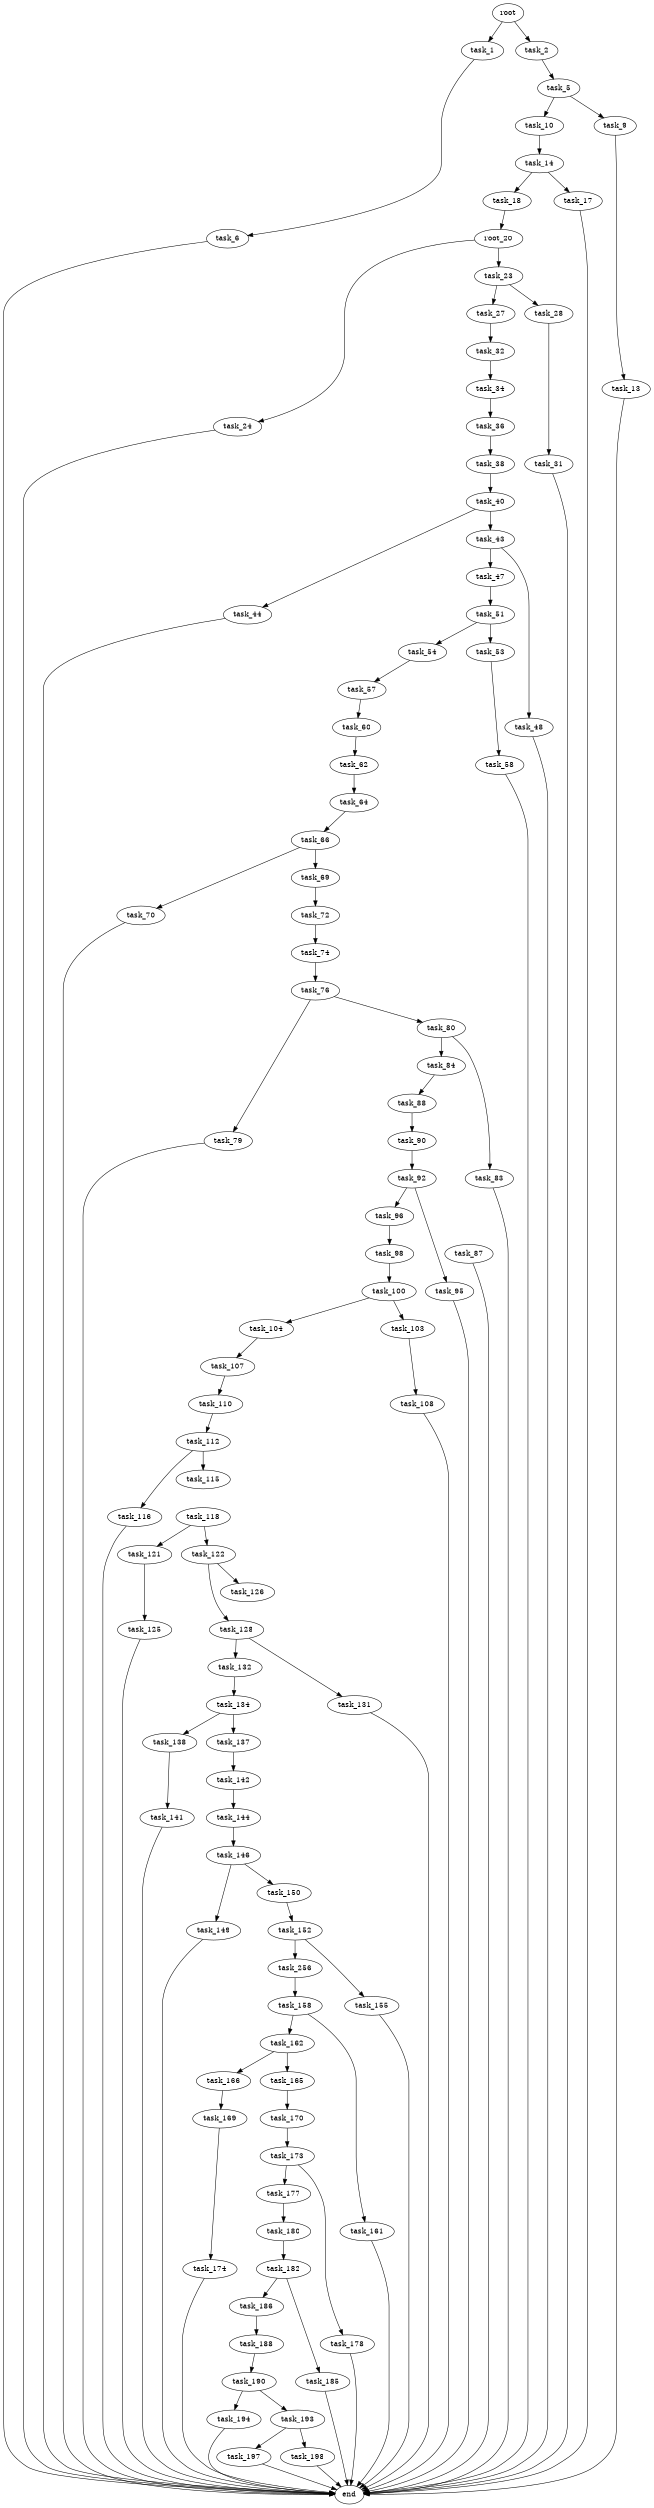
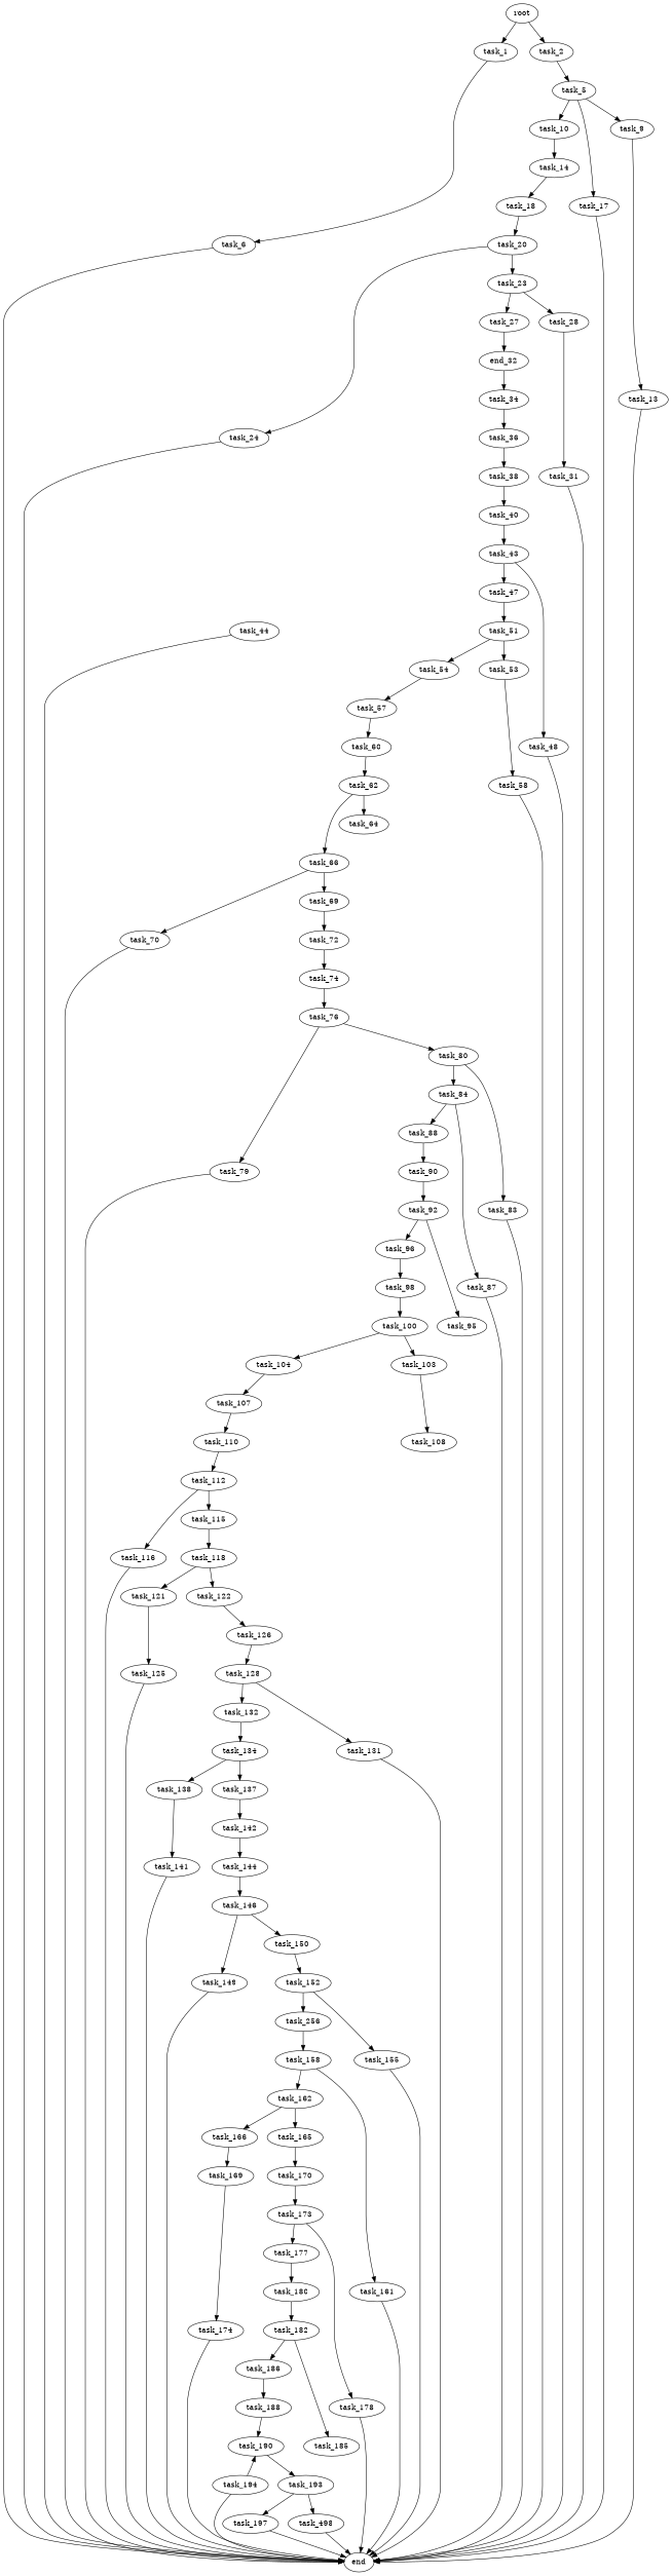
  digraph {
    root
    task_1
    task_2
    task_6
    task_5
    end
    task_9
    task_10
    task_13
    task_14
    task_17
    task_18
-   task_20 [label=root_20]
+   task_20
    task_23
    task_24
    task_27
    task_28
-   task_32
+   task_32 [label=end_32]
    task_31
    task_34
    task_36
    task_38
    task_40
    task_43
    task_44
    task_47
    task_48
    n28 [label=task_51]
    task_53
    task_54
    task_58
    task_57
    task_60
    task_62
    task_64
    task_66
    task_69
    task_70
    task_72
    task_74
    task_76
    task_79
    task_80
    task_83
    task_84
    task_87
    task_88
    task_90
    task_92
    task_95
    task_96
    task_98
    task_100
    task_103
    task_104
    task_108
    task_107
    task_110
    task_112
    task_115
    task_116
    task_118
    task_121
    task_122
    task_125
    task_126
    task_128
    task_131
    task_132
    task_134
    task_137
    task_138
    task_142
    task_141
    task_144
    task_146
    task_149
    task_150
    task_152
    task_155
    n81 [label=task_256]
    task_158
    task_161
    task_162
    task_165
    task_166
    task_170
    task_169
    task_173
    task_174
    task_177
    task_178
    task_180
    task_182
    task_185
    task_186
    task_188
    task_190
    task_193
    task_194
    task_197
-   task_198
+   task_198 [label=task_498]
    root -> task_1
    root -> task_2
    task_1 -> task_6
    task_2 -> task_5
    task_6 -> end
    task_5 -> task_9
    task_5 -> task_10
    task_9 -> task_13
    task_10 -> task_14
    task_13 -> end
-   task_14 -> task_17
+   task_5 -> task_17
    task_14 -> task_18
    task_17 -> end
    task_18 -> task_20
    task_20 -> task_23
    task_20 -> task_24
    task_23 -> task_27
    task_23 -> task_28
    task_24 -> end
    task_27 -> task_32
    task_28 -> task_31
    task_32 -> task_34
    task_31 -> end
    task_34 -> task_36
    task_36 -> task_38
    task_38 -> task_40
    task_40 -> task_43
-   task_40 -> task_44
    task_43 -> task_47
    task_43 -> task_48
    task_44 -> end
    task_47 -> n28
    task_48 -> end
    n28 -> task_53
    n28 -> task_54
    task_53 -> task_58
    task_54 -> task_57
    task_58 -> end
    task_57 -> task_60
    task_60 -> task_62
    task_62 -> task_64
-   task_64 -> task_66
+   task_62 -> task_66
    task_66 -> task_69
    task_66 -> task_70
    task_69 -> task_72
    task_70 -> end
    task_72 -> task_74
    task_74 -> task_76
    task_76 -> task_79
    task_76 -> task_80
    task_79 -> end
    task_80 -> task_83
    task_80 -> task_84
    task_83 -> end
+   task_84 -> task_87
    task_84 -> task_88
    task_87 -> end
    task_88 -> task_90
    task_90 -> task_92
    task_92 -> task_95
    task_92 -> task_96
-   task_95 -> end
    task_96 -> task_98
    task_98 -> task_100
    task_100 -> task_103
    task_100 -> task_104
    task_103 -> task_108
    task_104 -> task_107
-   task_108 -> end
    task_107 -> task_110
    task_110 -> task_112
    task_112 -> task_115
    task_112 -> task_116
+   task_115 -> task_118
    task_116 -> end
    task_118 -> task_121
    task_118 -> task_122
    task_121 -> task_125
    task_122 -> task_126
    task_125 -> end
-   task_122 -> task_128
+   task_126 -> task_128
    task_128 -> task_131
    task_128 -> task_132
    task_131 -> end
    task_132 -> task_134
    task_134 -> task_137
    task_134 -> task_138
    task_137 -> task_142
    task_138 -> task_141
    task_142 -> task_144
    task_141 -> end
    task_144 -> task_146
    task_146 -> task_149
    task_146 -> task_150
    task_149 -> end
    task_150 -> task_152
    task_152 -> task_155
    task_152 -> n81
    task_155 -> end
    n81 -> task_158
    task_158 -> task_161
    task_158 -> task_162
    task_161 -> end
    task_162 -> task_165
    task_162 -> task_166
    task_165 -> task_170
    task_166 -> task_169
    task_170 -> task_173
    task_169 -> task_174
    task_173 -> task_177
    task_173 -> task_178
    task_174 -> end
    task_177 -> task_180
    task_178 -> end
    task_180 -> task_182
    task_182 -> task_185
    task_182 -> task_186
-   task_185 -> end
    task_186 -> task_188
    task_188 -> task_190
    task_190 -> task_193
-   task_190 -> task_194
+   task_194 -> task_190
    task_193 -> task_197
    task_193 -> task_198
    task_194 -> end
    task_197 -> end
    task_198 -> end
  }
